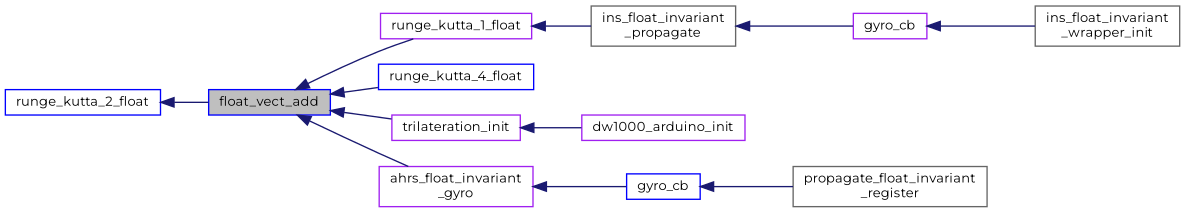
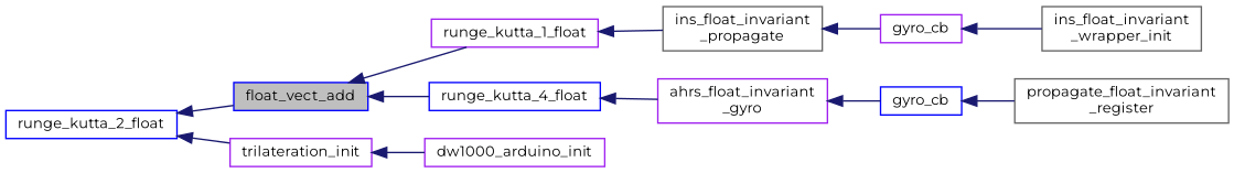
  digraph {
    fontname=Montserrat
    rankdir=LR
    node [color=purple fillcolor=white fontname=Montserrat fontsize=10 shape=record style=filled]
    edge [color=midnightblue dir=back fontname=Montserrat fontsize=10 labelfontname=FreeSans labelfontsize=10 style=solid]
    n1 [color=blue fillcolor=grey75 fontcolor=black height=0.2 label=float_vect_add width=0.4]
    n2 [height=0.2 label=runge_kutta_1_float width=0.4]
    n3 [color=blue height=0.2 label=runge_kutta_4_float width=0.4]
    n4 [height=0.2 label=trilateration_init width=0.4]
    n5 [color=gray40 height=0.2 label="ins_float_invariant\l_propagate" width=0.4]
    n6 [color=blue height=0.2 label=runge_kutta_2_float width=0.4]
    n7 [height=0.2 label="ahrs_float_invariant\l_gyro" width=0.4]
    n8 [height=0.2 label=dw1000_arduino_init width=0.4]
    n9 [color=blue height=0.2 label=gyro_cb width=0.4]
    n10 [height=0.2 label=gyro_cb width=0.4]
    n11 [color=gray40 height=0.2 label="propagate_float_invariant\l_register" width=0.4]
    n12 [color=gray40 height=0.2 label="ins_float_invariant\l_wrapper_init" width=0.4]
    n1 -> n2
    n1 -> n3
-   n1 -> n4
+   n6 -> n4
    n2 -> n5
-   n1 -> n7
+   n3 -> n7
    n4 -> n8
    n5 -> n10
    n6 -> n1
    n7 -> n9
    n9 -> n11
    n10 -> n12
  }
